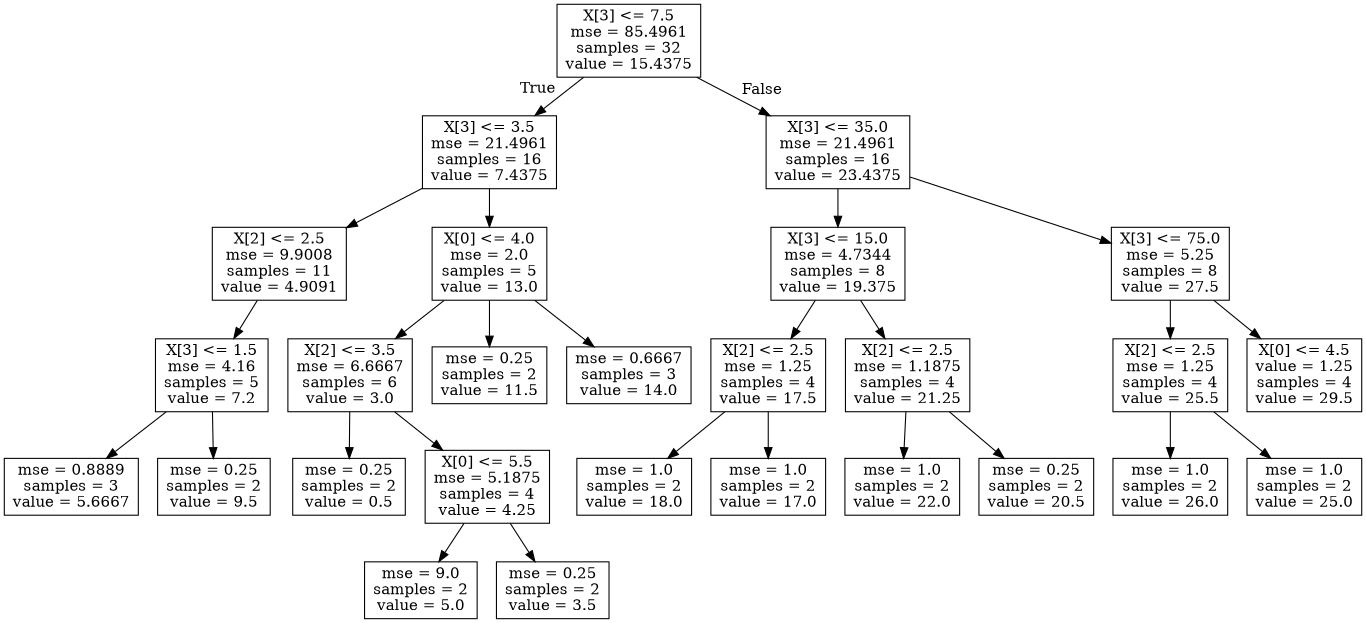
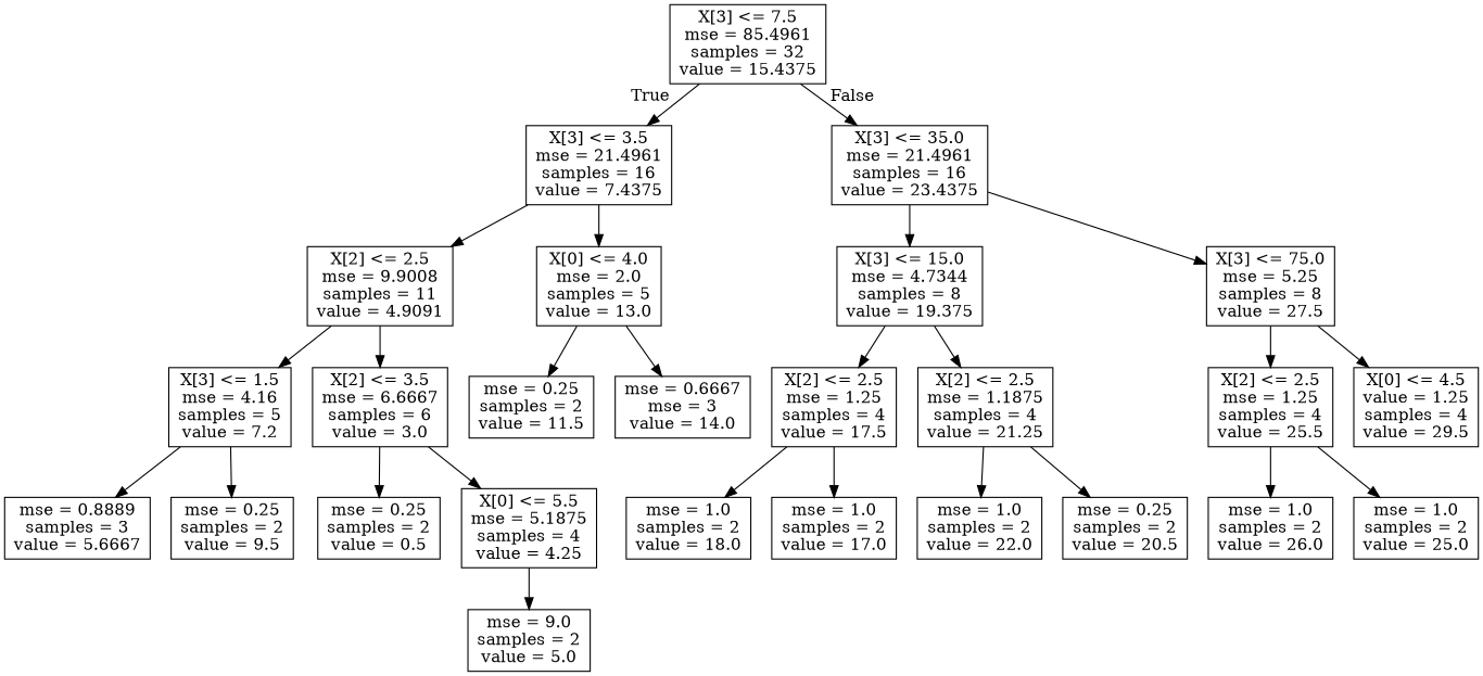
  digraph {
    node [shape=box]
    n1 [label="X[3] <= 7.5\nmse = 85.4961\nsamples = 32\nvalue = 15.4375"]
    n2 [label="X[3] <= 3.5\nmse = 21.4961\nsamples = 16\nvalue = 7.4375"]
    n3 [label="X[3] <= 35.0\nmse = 21.4961\nsamples = 16\nvalue = 23.4375"]
    n4 [label="X[2] <= 2.5\nmse = 9.9008\nsamples = 11\nvalue = 4.9091"]
    n5 [label="X[0] <= 4.0\nmse = 2.0\nsamples = 5\nvalue = 13.0"]
    n6 [label="X[3] <= 15.0\nmse = 4.7344\nsamples = 8\nvalue = 19.375"]
    n7 [label="X[3] <= 75.0\nmse = 5.25\nsamples = 8\nvalue = 27.5"]
    n8 [label="X[3] <= 1.5\nmse = 4.16\nsamples = 5\nvalue = 7.2"]
    n9 [label="X[2] <= 3.5\nmse = 6.6667\nsamples = 6\nvalue = 3.0"]
    n10 [label="mse = 0.25\nsamples = 2\nvalue = 11.5"]
-   n11 [label="mse = 0.6667\nsamples = 3\nvalue = 14.0"]
+   n11 [label="mse = 0.6667\nmse = 3\nvalue = 14.0"]
    n12 [label="mse = 0.8889\nsamples = 3\nvalue = 5.6667"]
    n13 [label="mse = 0.25\nsamples = 2\nvalue = 9.5"]
    n14 [label="mse = 0.25\nsamples = 2\nvalue = 0.5"]
    n15 [label="X[0] <= 5.5\nmse = 5.1875\nsamples = 4\nvalue = 4.25"]
    n16 [label="mse = 9.0\nsamples = 2\nvalue = 5.0"]
-   n17 [label="mse = 0.25\nsamples = 2\nvalue = 3.5"]
    n18 [label="X[2] <= 2.5\nmse = 1.25\nsamples = 4\nvalue = 17.5"]
    n19 [label="X[2] <= 2.5\nmse = 1.1875\nsamples = 4\nvalue = 21.25"]
    n20 [label="X[2] <= 2.5\nmse = 1.25\nsamples = 4\nvalue = 25.5"]
    n21 [label="X[0] <= 4.5\nvalue = 1.25\nsamples = 4\nvalue = 29.5"]
    n22 [label="mse = 1.0\nsamples = 2\nvalue = 18.0"]
    n23 [label="mse = 1.0\nsamples = 2\nvalue = 17.0"]
    n24 [label="mse = 1.0\nsamples = 2\nvalue = 22.0"]
    n25 [label="mse = 0.25\nsamples = 2\nvalue = 20.5"]
    n26 [label="mse = 1.0\nsamples = 2\nvalue = 26.0"]
    n27 [label="mse = 1.0\nsamples = 2\nvalue = 25.0"]
    n1 -> n2 [headlabel=True labelangle=45 labeldistance=2.5]
    n1 -> n3 [headlabel=False labelangle=-45 labeldistance=2.5]
    n2 -> n4
    n2 -> n5
    n3 -> n6
    n3 -> n7
    n4 -> n8
-   n5 -> n9
+   n4 -> n9
    n5 -> n10
    n5 -> n11
    n6 -> n18
    n6 -> n19
    n7 -> n20
    n7 -> n21
    n8 -> n12
    n8 -> n13
    n9 -> n14
    n9 -> n15
    n15 -> n16
-   n15 -> n17
    n18 -> n22
    n18 -> n23
    n19 -> n24
    n19 -> n25
    n20 -> n26
    n20 -> n27
  }
